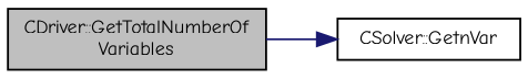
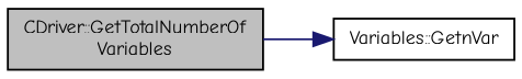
  digraph {
    rankdir=LR
    fontname="Comic Neue"
    node [color=black fontname="Comic Neue" fontsize=10 shape=record style=filled]
    n1 [fillcolor=grey75 fontcolor=black height=0.2 label="CDriver::GetTotalNumberOf\lVariables" width=0.4]
-   n2 [fillcolor=white height=0.2 label="CSolver::GetnVar" width=0.4]
+   n2 [fillcolor=white height=0.2 label="Variables::GetnVar" width=0.4]
    n1 -> n2 [color=midnightblue fontname="Comic Neue" fontsize=10 labelfontname=Helvetica labelfontsize=10 style=solid]
  }
